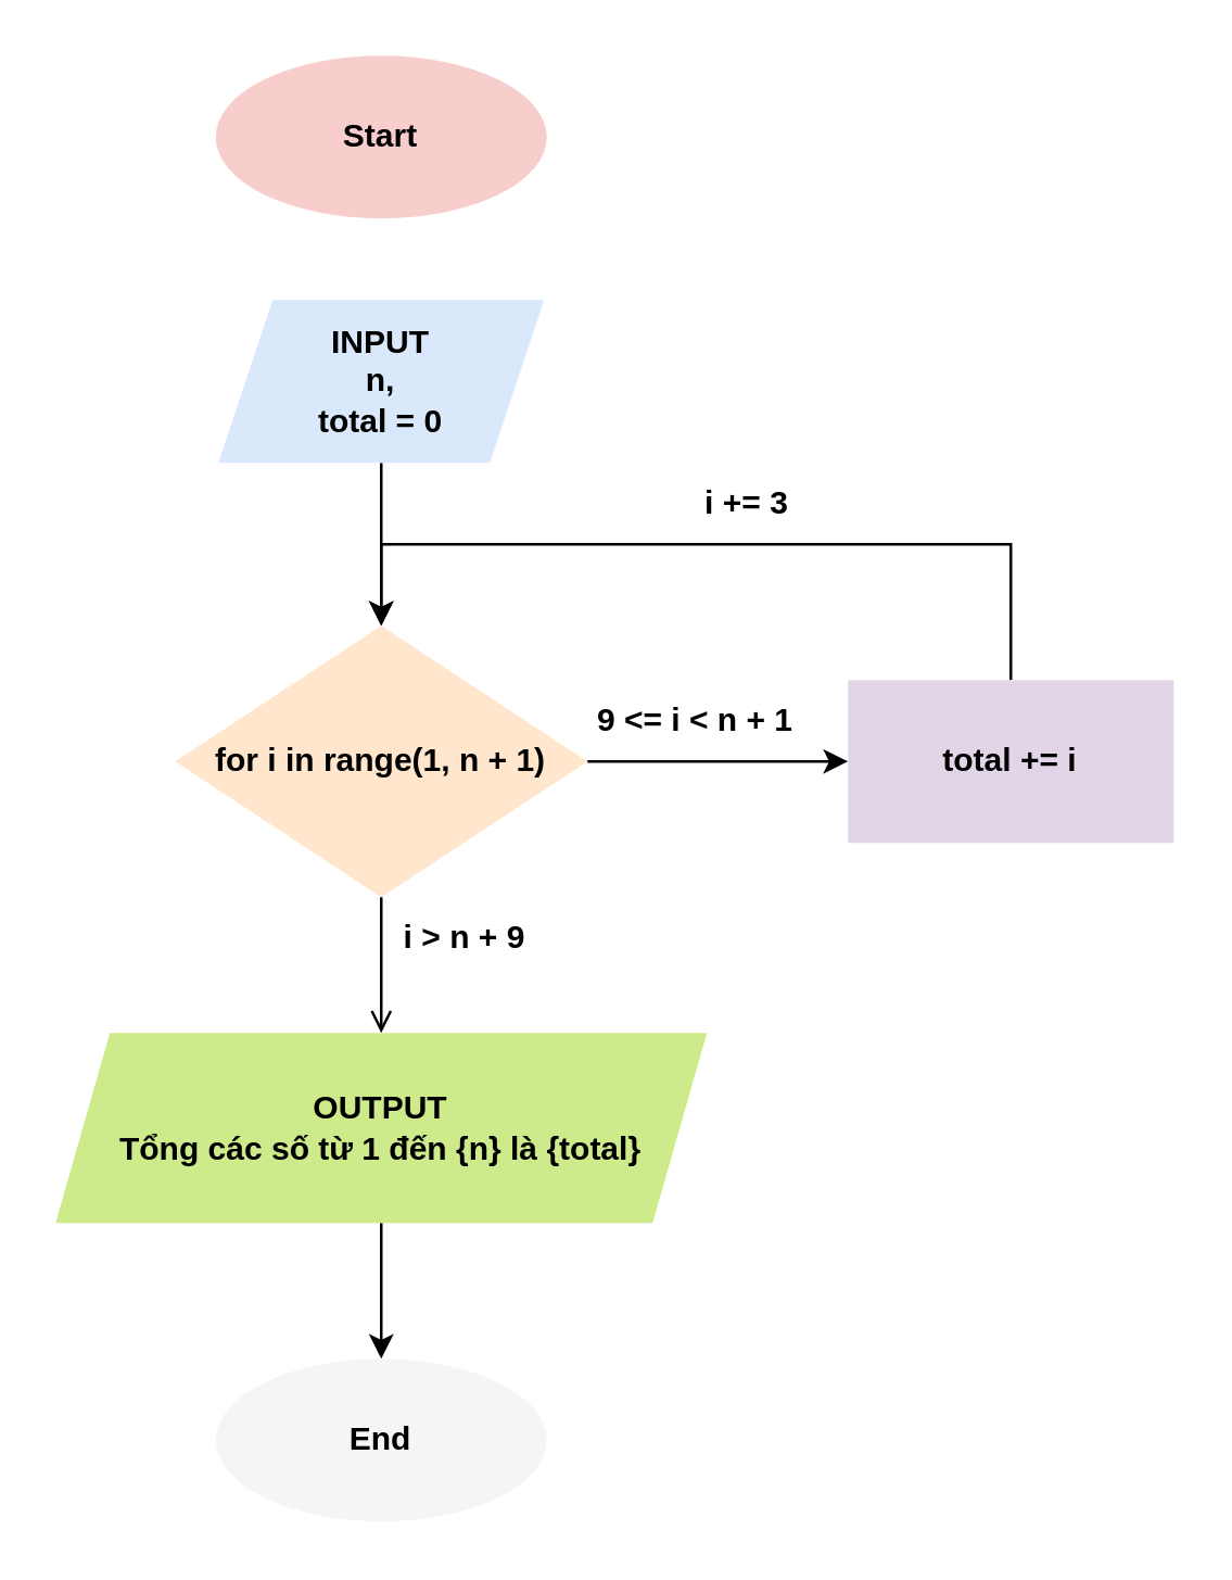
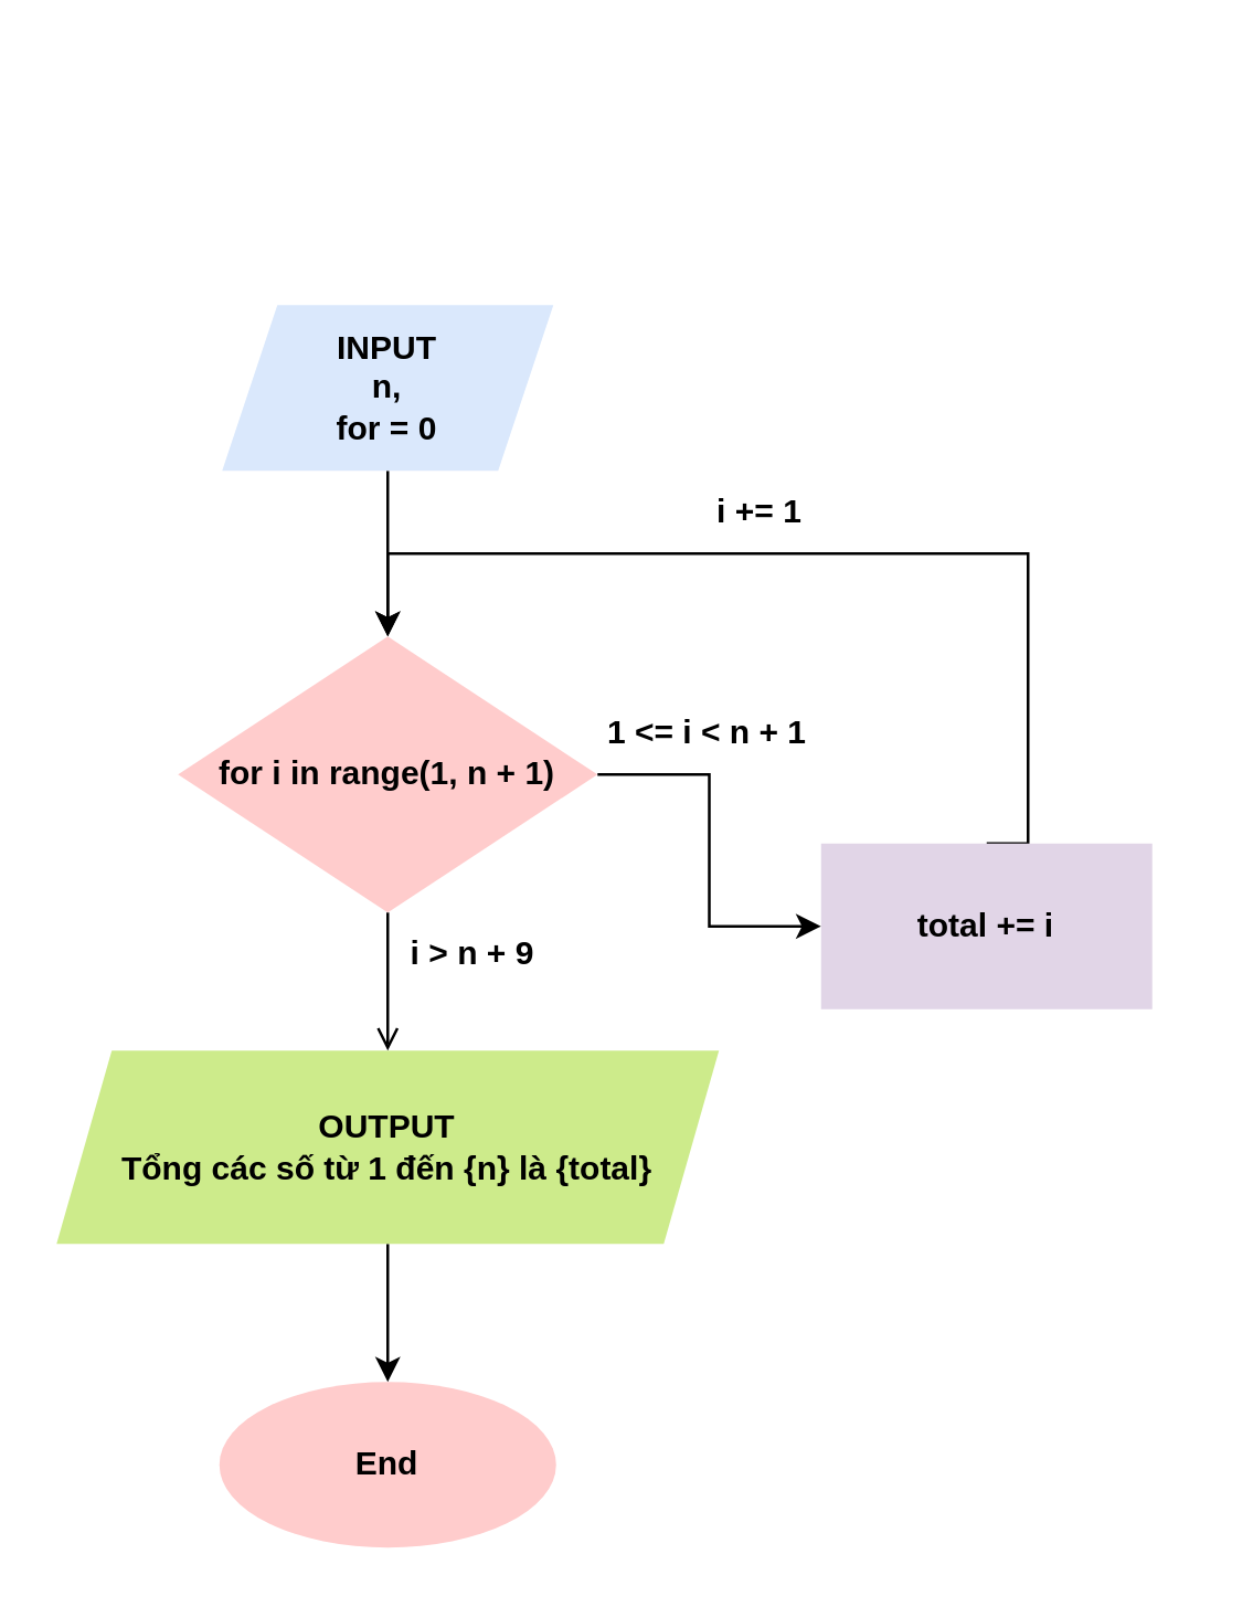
  <mxCell id="0" />
  <mxCell id="1" parent="0" />
- <mxCell id="2" value="&lt;b&gt;Start&lt;/b&gt;" style="ellipse;whiteSpace=wrap;html=1;fillColor=#f8cecc;strokeColor=none;shadow=0;" vertex="1" parent="1"><mxGeometry x="79" y="20" width="122" height="60" as="geometry" /></mxCell>
  <mxCell id="3" value="" style="edgeStyle=orthogonalEdgeStyle;rounded=0;orthogonalLoop=1;jettySize=auto;html=1;" edge="1" parent="1" source="4" target="7"><mxGeometry relative="1" as="geometry" /></mxCell>
- <mxCell id="4" value="&lt;font color=&quot;#000000&quot;&gt;&lt;b&gt;INPUT&lt;br&gt;n,&lt;br&gt;total = 0&lt;/b&gt;&lt;/font&gt;" style="shape=parallelogram;perimeter=parallelogramPerimeter;whiteSpace=wrap;html=1;fixedSize=1;strokeColor=none;fillColor=#dae8fc;" vertex="1" parent="1"><mxGeometry x="80" y="110" width="120" height="60" as="geometry" /></mxCell>
+ <mxCell id="4" value="&lt;font color=&quot;#000000&quot;&gt;&lt;b&gt;INPUT&lt;br&gt;n,&lt;br&gt;for = 0&lt;/b&gt;&lt;/font&gt;" style="shape=parallelogram;perimeter=parallelogramPerimeter;whiteSpace=wrap;html=1;fixedSize=1;strokeColor=none;fillColor=#dae8fc;" vertex="1" parent="1"><mxGeometry x="80" y="110" width="120" height="60" as="geometry" /></mxCell>
  <mxCell id="5" value="" style="edgeStyle=orthogonalEdgeStyle;rounded=0;orthogonalLoop=1;jettySize=auto;html=1;" edge="1" parent="1" source="7" target="9"><mxGeometry relative="1" as="geometry" /></mxCell>
  <mxCell id="6" style="edgeStyle=orthogonalEdgeStyle;rounded=0;orthogonalLoop=1;jettySize=auto;html=1;exitX=0.5;exitY=1;exitDx=0;exitDy=0;endArrow=open;" edge="1" parent="1" source="7" target="11"><mxGeometry relative="1" as="geometry" /></mxCell>
- <mxCell id="7" value="&lt;b&gt;for i in range(1, n + 1)&lt;/b&gt;" style="rhombus;whiteSpace=wrap;html=1;fillColor=#ffe6cc;strokeColor=none;" vertex="1" parent="1"><mxGeometry x="64" y="230" width="152" height="100" as="geometry" /></mxCell>
+ <mxCell id="7" value="&lt;b&gt;for i in range(1, n + 1)&lt;/b&gt;" style="rhombus;whiteSpace=wrap;html=1;fillColor=#ffcccc;strokeColor=none;" vertex="1" parent="1"><mxGeometry x="64" y="230" width="152" height="100" as="geometry" /></mxCell>
  <mxCell id="8" style="edgeStyle=orthogonalEdgeStyle;rounded=0;orthogonalLoop=1;jettySize=auto;html=1;exitX=0.5;exitY=0;exitDx=0;exitDy=0;" edge="1" parent="1" source="9" target="7"><mxGeometry relative="1" as="geometry"><Array as="points"><mxPoint x="372" y="200" /><mxPoint x="140" y="200" /></Array></mxGeometry></mxCell>
- <mxCell id="9" value="&lt;b&gt;total += i&lt;/b&gt;" style="whiteSpace=wrap;html=1;fillColor=#e1d5e7;strokeColor=none;" vertex="1" parent="1"><mxGeometry x="312" y="250" width="120" height="60" as="geometry" /></mxCell>
+ <mxCell id="9" value="&lt;b&gt;total += i&lt;/b&gt;" style="whiteSpace=wrap;html=1;fillColor=#e1d5e7;strokeColor=none;" vertex="1" parent="1"><mxGeometry x="297" y="305" width="120" height="60" as="geometry" /></mxCell>
  <mxCell id="10" style="edgeStyle=orthogonalEdgeStyle;rounded=0;orthogonalLoop=1;jettySize=auto;html=1;exitX=0.5;exitY=1;exitDx=0;exitDy=0;" edge="1" parent="1" source="11" target="12"><mxGeometry relative="1" as="geometry" /></mxCell>
  <mxCell id="11" value="&lt;b&gt;OUTPUT&lt;br&gt;Tổng các số từ 1 đến {n} là {total}&lt;/b&gt;" style="shape=parallelogram;perimeter=parallelogramPerimeter;whiteSpace=wrap;html=1;fixedSize=1;fillColor=#cdeb8b;strokeColor=none;" vertex="1" parent="1"><mxGeometry x="20" y="380" width="240" height="70" as="geometry" /></mxCell>
- <mxCell id="12" value="&lt;b&gt;End&lt;/b&gt;" style="ellipse;whiteSpace=wrap;html=1;fillColor=#f5f5f5;strokeColor=none;shadow=0;" vertex="1" parent="1"><mxGeometry x="79" y="500" width="122" height="60" as="geometry" /></mxCell>
+ <mxCell id="12" value="&lt;b&gt;End&lt;/b&gt;" style="ellipse;whiteSpace=wrap;html=1;fillColor=#ffcccc;strokeColor=none;shadow=0;" vertex="1" parent="1"><mxGeometry x="79" y="500" width="122" height="60" as="geometry" /></mxCell>
  <mxCell id="13" value="&lt;b&gt;i &amp;gt; n + 9&lt;/b&gt;" style="text;html=1;strokeColor=none;fillColor=none;align=center;verticalAlign=middle;whiteSpace=wrap;rounded=0;" vertex="1" parent="1"><mxGeometry x="141" y="330" width="60" height="30" as="geometry" /></mxCell>
- <mxCell id="14" value="&lt;b&gt;9 &amp;lt;= i &amp;lt; n + 1&lt;/b&gt;" style="text;html=1;strokeColor=none;fillColor=none;align=center;verticalAlign=middle;whiteSpace=wrap;rounded=0;" vertex="1" parent="1"><mxGeometry x="216" y="250" width="80" height="30" as="geometry" /></mxCell>
- <mxCell id="15" value="&lt;b&gt;i += 3&lt;/b&gt;" style="text;html=1;strokeColor=none;fillColor=none;align=center;verticalAlign=middle;whiteSpace=wrap;rounded=0;" vertex="1" parent="1"><mxGeometry x="235" y="170" width="80" height="30" as="geometry" /></mxCell>
+ <mxCell id="14" value="&lt;b&gt;1 &amp;lt;= i &amp;lt; n + 1&lt;/b&gt;" style="text;html=1;strokeColor=none;fillColor=none;align=center;verticalAlign=middle;whiteSpace=wrap;rounded=0;" vertex="1" parent="1"><mxGeometry x="216" y="250" width="80" height="30" as="geometry" /></mxCell>
+ <mxCell id="15" value="&lt;b&gt;i += 1&lt;/b&gt;" style="text;html=1;strokeColor=none;fillColor=none;align=center;verticalAlign=middle;whiteSpace=wrap;rounded=0;" vertex="1" parent="1"><mxGeometry x="235" y="170" width="80" height="30" as="geometry" /></mxCell>
